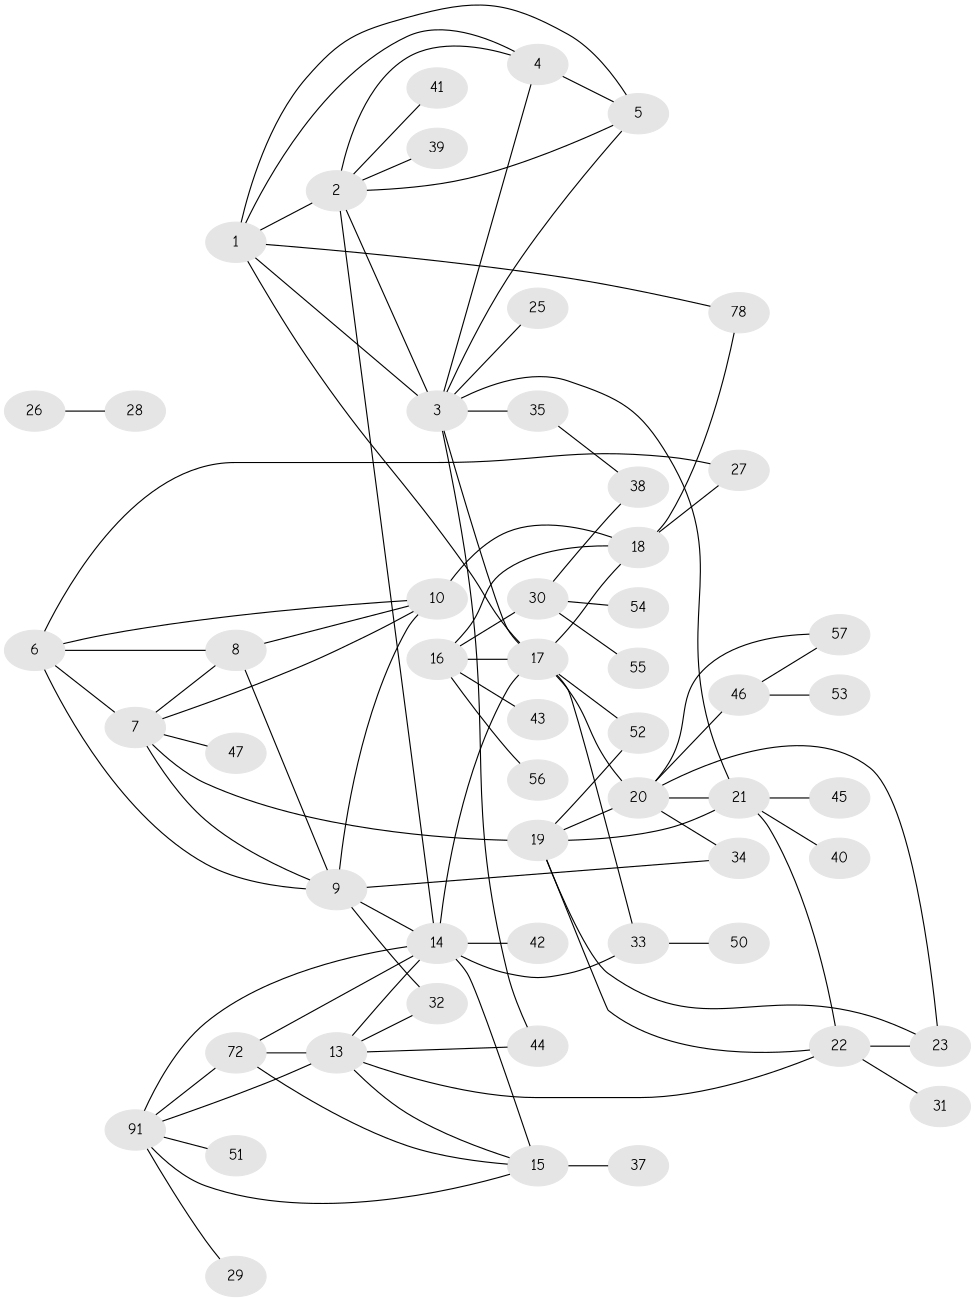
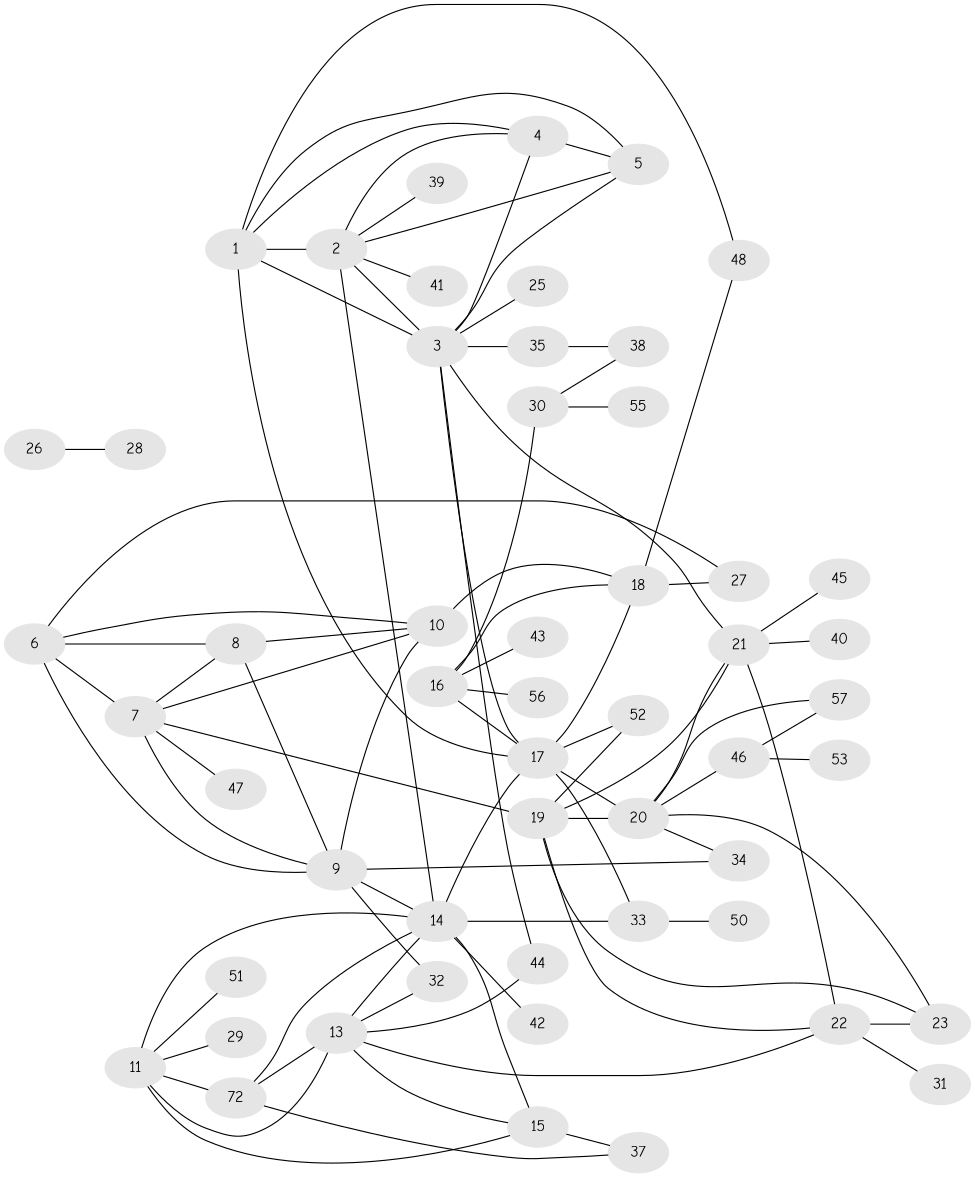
  graph {
    fontname="Comic Neue"
    rankdir=LR
    node [color=gray90 fontname="Comic Neue" style=filled]
    edge [fontname="Comic Neue" weight=1.0]
    1
    2
    3
    4
    5
    17
-   48 [label=78]
+   48
    14
    39
    41
    21
    25
    35
    44
    6
    7
    8
    9
    10
    27
    18
    33
    20
    52
    15
    42
    22
    40
    45
    38
    19
    47
    32
    34
    23
    26
    28
-   11 [label=91]
+   11
    n39 [label=72]
    13
    29
    51
    37
    31
    50
    16
    30
    43
    56
-   54
    55
    46
    57
    53
    1 -- 2
    1 -- 3 [weight=2.0]
    1 -- 4
    1 -- 5
    1 -- 17
    1 -- 48
    2 -- 3
    2 -- 4
    2 -- 5
    2 -- 14
    2 -- 39
    2 -- 41
    3 -- 4
    3 -- 5
    3 -- 17
    3 -- 21
    3 -- 25
    3 -- 35 [weight=6.0]
    3 -- 44
    4 -- 5
    17 -- 18 [weight=3.0]
    17 -- 33
    17 -- 20
    17 -- 52
    14 -- 17
    14 -- 33
    14 -- 15
    14 -- 42 [weight=2.0]
    21 -- 22
    21 -- 40
    21 -- 45
    35 -- 38
    6 -- 7
    6 -- 8
    6 -- 9
    6 -- 10
    6 -- 27
    7 -- 8
    7 -- 9
    7 -- 10
    7 -- 19
    7 -- 47
    8 -- 9
    8 -- 10
    9 -- 14
    9 -- 10
    9 -- 32
    9 -- 34
    10 -- 18
    18 -- 48
    18 -- 27
    33 -- 50
    20 -- 21
    20 -- 34 [weight=6.0]
    20 -- 23
    20 -- 46
    20 -- 57
    15 -- 37
    22 -- 23 [weight=4.0]
    22 -- 31
    19 -- 21
    19 -- 20
    19 -- 52
    19 -- 22
    19 -- 23
    26 -- 28
    11 -- 14
    11 -- 15
    11 -- n39
    11 -- 13
    11 -- 29
    11 -- 51
    n39 -- 14
-   n39 -- 15
+   n39 -- 37
    n39 -- 13
    13 -- 14
    13 -- 44
    13 -- 15
    13 -- 22
    13 -- 32 [weight=3.0]
    16 -- 17 [weight=3.0]
    16 -- 18
    16 -- 30
    16 -- 43
    16 -- 56
    30 -- 38
-   30 -- 54
    30 -- 55
    46 -- 57
    46 -- 53
  }
